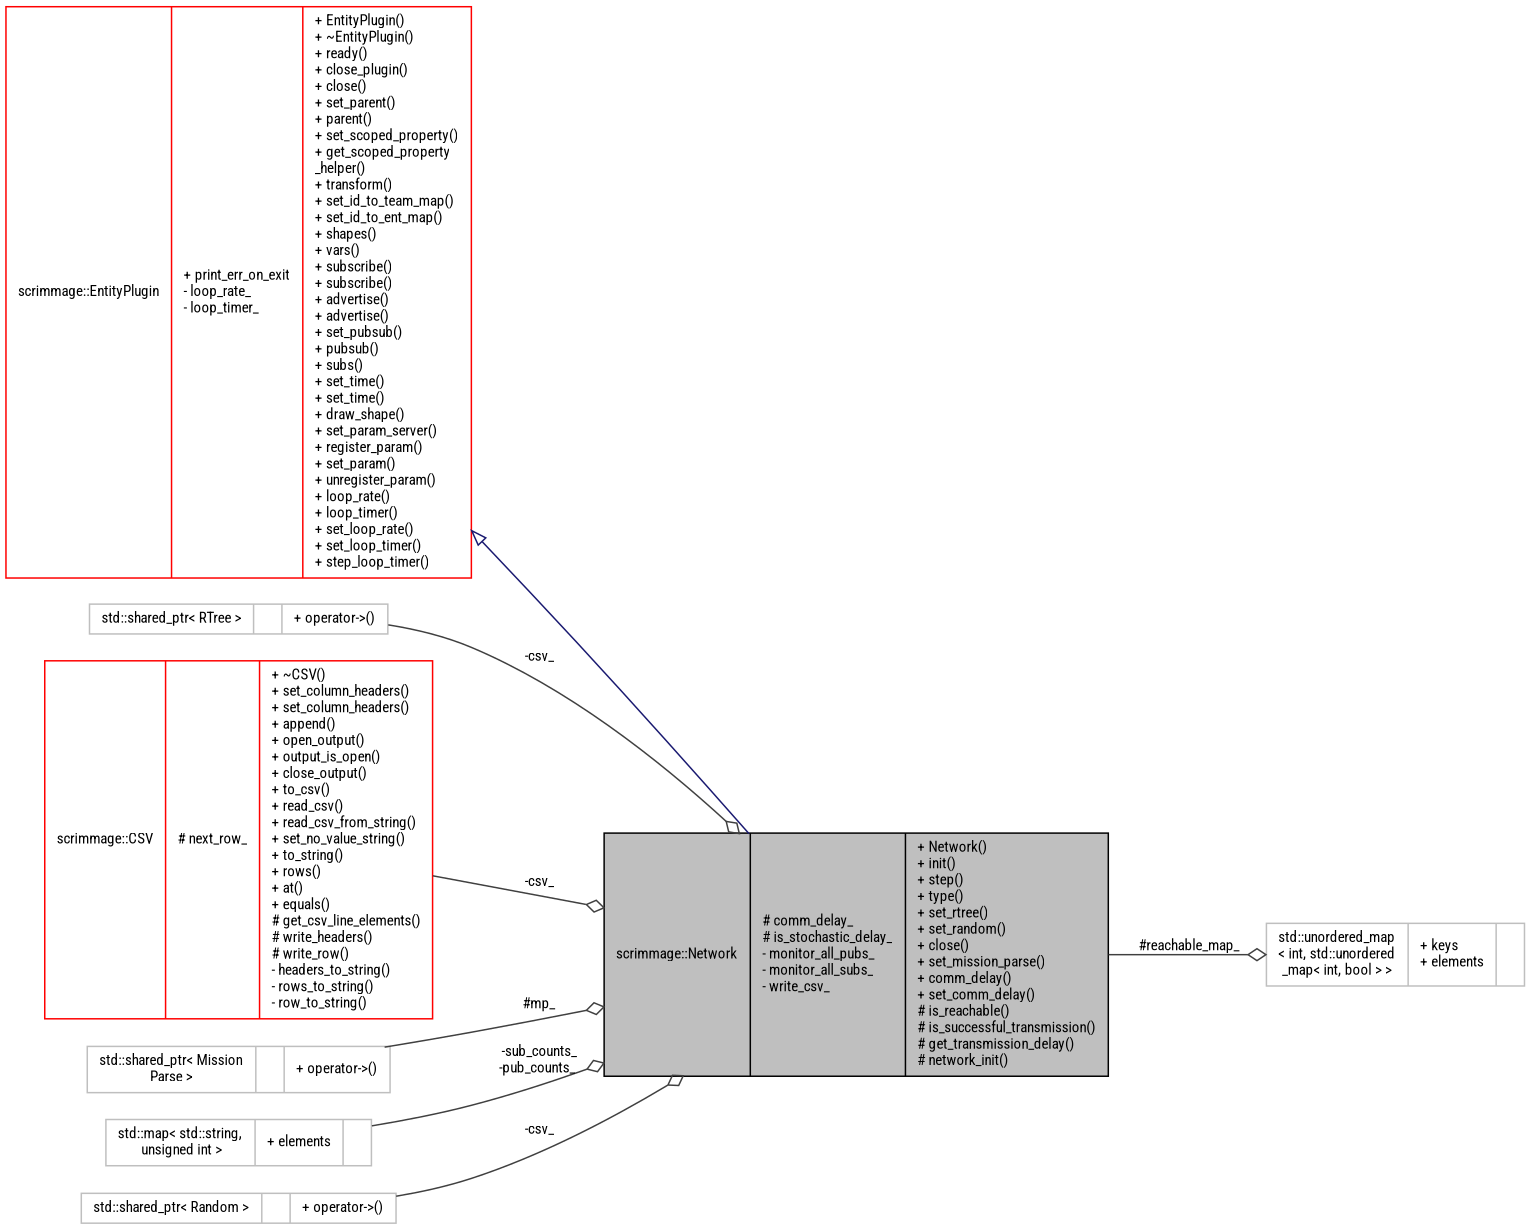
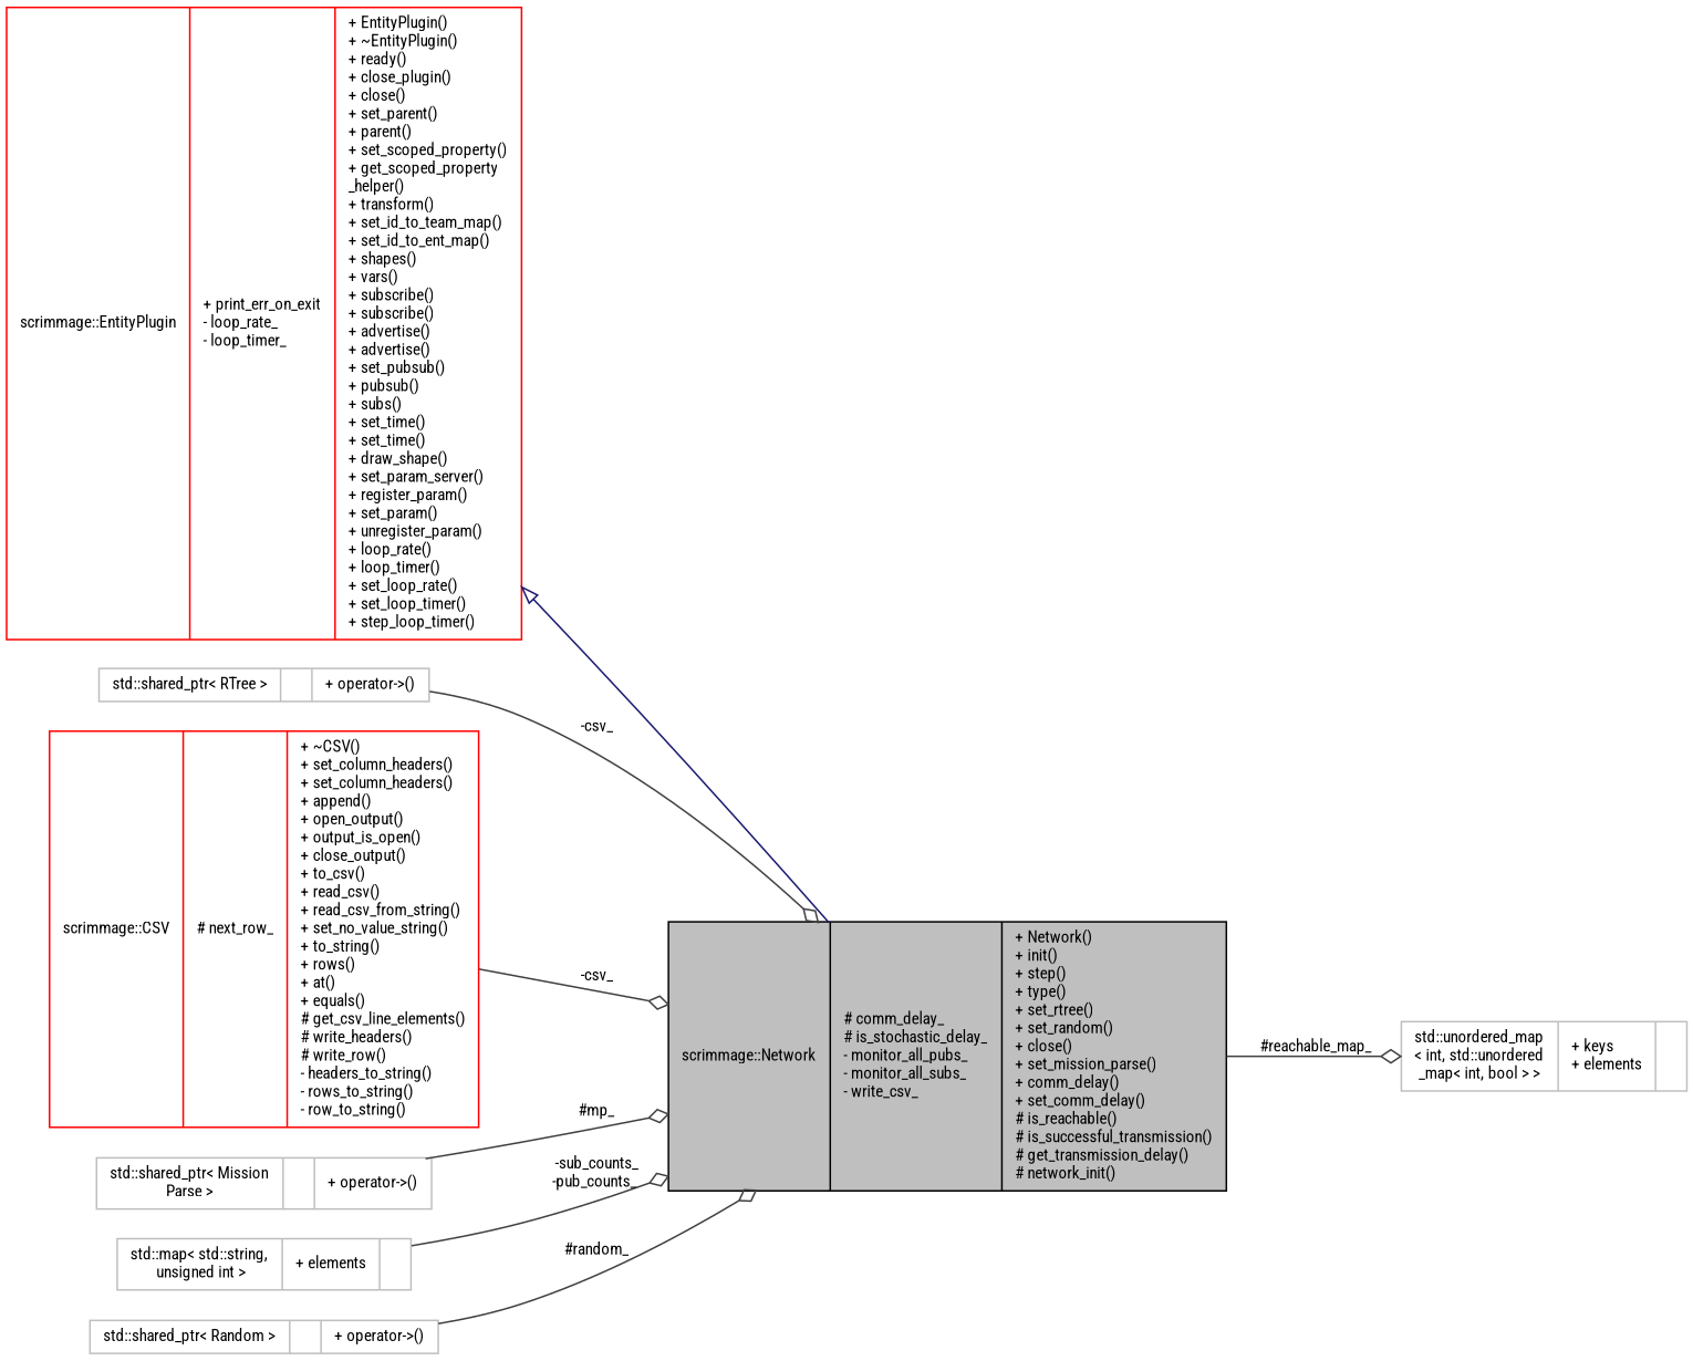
  digraph {
    fontname="Roboto Condensed"
    rankdir=LR
    node [color=grey75 fillcolor=white fontname="Roboto Condensed" fontsize=10 shape=record style=filled]
    edge [arrowhead=odiamond color=grey25 fontname="Roboto Condensed" fontsize=10 labelfontname=Helvetica labelfontsize=10 style=solid]
    n1 [color=black fillcolor=grey75 fontcolor=black height=0.2 label="{scrimmage::Network\n|# comm_delay_\l# is_stochastic_delay_\l- monitor_all_pubs_\l- monitor_all_subs_\l- write_csv_\l|+ Network()\l+ init()\l+ step()\l+ type()\l+ set_rtree()\l+ set_random()\l+ close()\l+ set_mission_parse()\l+ comm_delay()\l+ set_comm_delay()\l# is_reachable()\l# is_successful_transmission()\l# get_transmission_delay()\l# network_init()\l}" width=0.4]
    n2 [height=0.2 label="{std::unordered_map\l\< int, std::unordered\l_map\< int, bool \> \>\n|+ keys\l+ elements\l|}" width=0.4]
    n3 [color=red height=0.2 label="{scrimmage::EntityPlugin\n|+ print_err_on_exit\l- loop_rate_\l- loop_timer_\l|+ EntityPlugin()\l+ ~EntityPlugin()\l+ ready()\l+ close_plugin()\l+ close()\l+ set_parent()\l+ parent()\l+ set_scoped_property()\l+ get_scoped_property\l_helper()\l+ transform()\l+ set_id_to_team_map()\l+ set_id_to_ent_map()\l+ shapes()\l+ vars()\l+ subscribe()\l+ subscribe()\l+ advertise()\l+ advertise()\l+ set_pubsub()\l+ pubsub()\l+ subs()\l+ set_time()\l+ set_time()\l+ draw_shape()\l+ set_param_server()\l+ register_param()\l+ set_param()\l+ unregister_param()\l+ loop_rate()\l+ loop_timer()\l+ set_loop_rate()\l+ set_loop_timer()\l+ step_loop_timer()\l}" width=0.4]
    n4 [height=0.2 label="{std::shared_ptr\< RTree \>\n||+ operator-\>()\l}" width=0.4]
    n5 [color=red height=0.2 label="{scrimmage::CSV\n|# next_row_\l|+ ~CSV()\l+ set_column_headers()\l+ set_column_headers()\l+ append()\l+ open_output()\l+ output_is_open()\l+ close_output()\l+ to_csv()\l+ read_csv()\l+ read_csv_from_string()\l+ set_no_value_string()\l+ to_string()\l+ rows()\l+ at()\l+ equals()\l# get_csv_line_elements()\l# write_headers()\l# write_row()\l- headers_to_string()\l- rows_to_string()\l- row_to_string()\l}" width=0.4]
    n6 [height=0.2 label="{std::shared_ptr\< Mission\lParse \>\n||+ operator-\>()\l}" width=0.4]
    n7 [height=0.2 label="{std::map\< std::string,\l unsigned int \>\n|+ elements\l|}" width=0.4]
    n8 [height=0.2 label="{std::shared_ptr\< Random \>\n||+ operator-\>()\l}" width=0.4]
    n1 -> n2 [label=" #reachable_map_"]
    n3 -> n1 [arrowtail=onormal color=midnightblue dir=back arrowhead=""]
    n4 -> n1 [label=" -csv_"]
    n5 -> n1 [label=" -csv_"]
    n6 -> n1 [label=" #mp_"]
    n7 -> n1 [label=" -sub_counts_\n-pub_counts_"]
-   n8 -> n1 [label=" -csv_"]
+   n8 -> n1 [label=" #random_"]
  }
